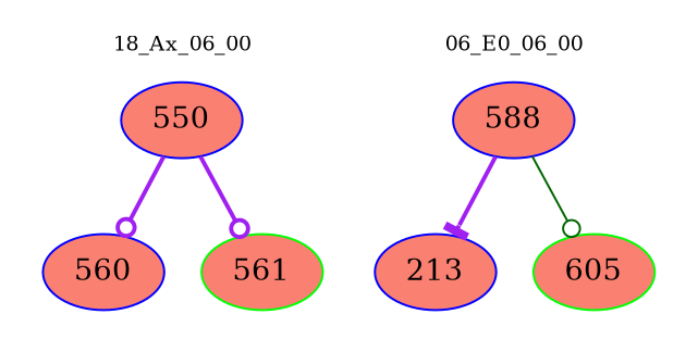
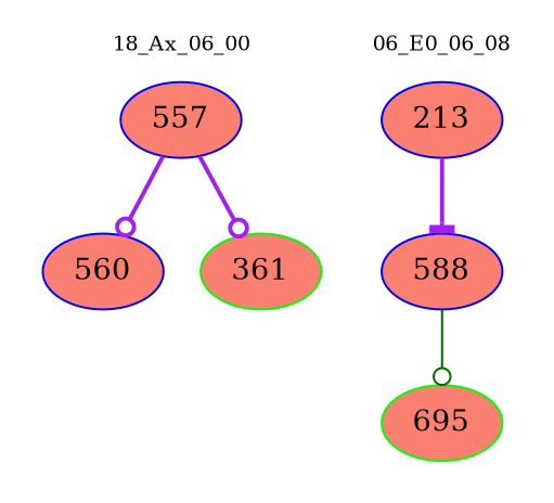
  digraph {
    node [color=blue fillcolor=salmon style=filled]
    edge [arrowhead=odot color=purple style=bold]
-   n1 [label=550]
+   n1 [label=557]
    n2 [label=560]
-   n3 [color=green label=561]
+   n3 [color=green label=361]
    n4 [label=588]
    n5 [label=213]
-   n6 [color=green label=605]
+   n6 [color=green label=695]
    subgraph cluster_1 {
      color=white
      fontsize=10
      label="18_Ax_06_00"
      n1
      n2
      n3
    }
    subgraph cluster_2 {
      color=white
      fontsize=10
-     label="06_E0_06_00"
+     label="06_E0_06_08"
      n4
      n5
      n6
    }
    n1 -> n2
    n1 -> n3
-   n4 -> n5 [arrowhead=tee]
+   n5 -> n4 [arrowhead=tee]
    n4 -> n6 [color=darkgreen style=solid]
  }
